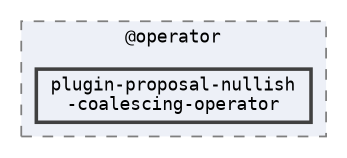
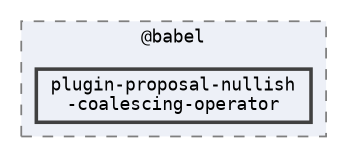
  digraph {
    compound=true
    fontname="DejaVu Sans Mono"
    n1 [color=grey25 fillcolor="#edf0f7" fontname="DejaVu Sans Mono" fontsize=10 height=0.2 label="plugin-proposal-nullish\l-coalescing-operator" shape=box style="filled,bold" width=0.4]
    subgraph cluster_1 {
      bgcolor="#edf0f7"
      fontsize=10
-     label="@operator"
+     label="@babel"
      pencolor=grey50
      style="filled,dashed"
      n1
    }
  }
